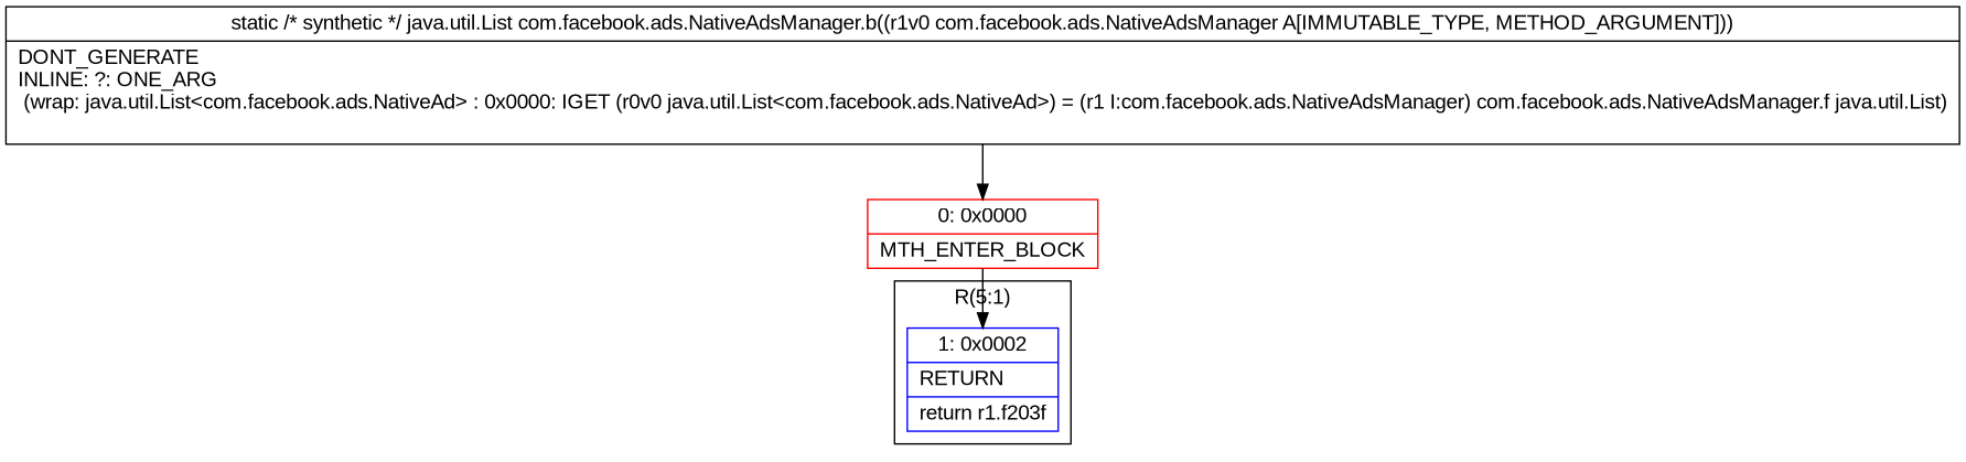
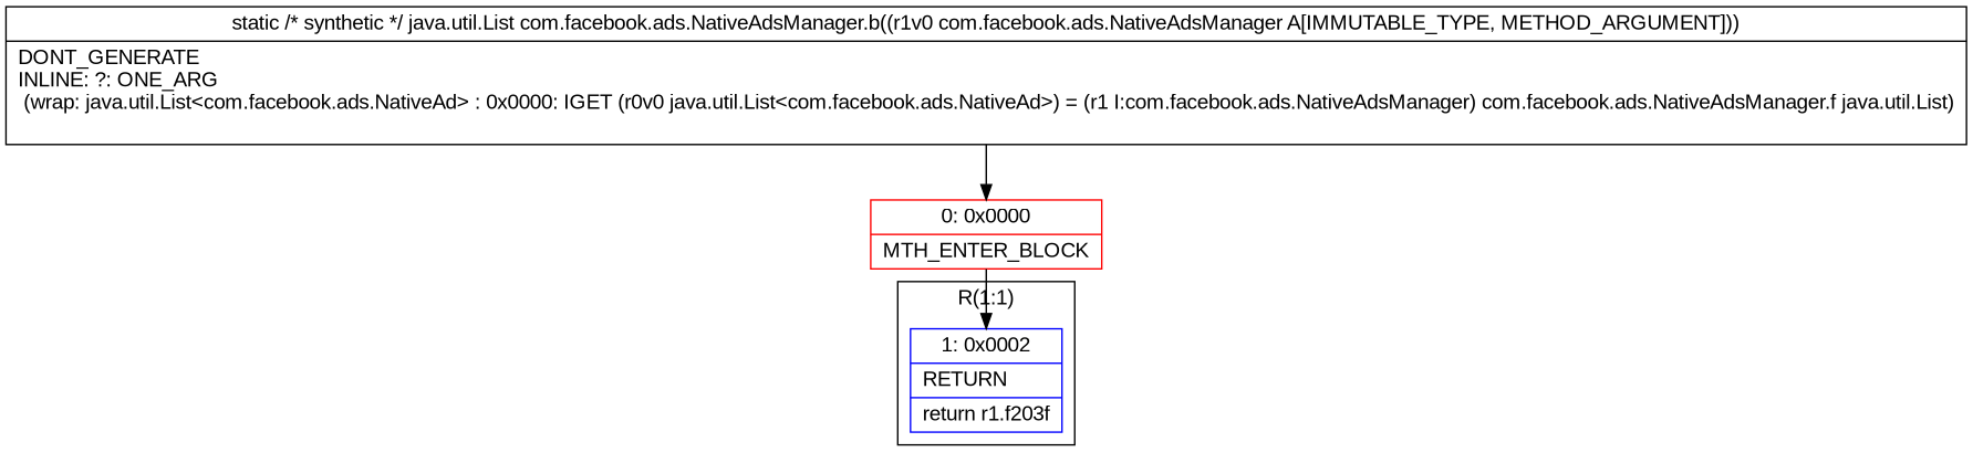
  digraph {
    fontname="Liberation Sans"
    node [shape=record fontname="Liberation Sans"]
    edge [fontname="Liberation Sans"]
    n1 [color=blue label="{1\:\ 0x0002|RETURN\l|return r1.f203f\l}"]
    n2 [color=red label="{0\:\ 0x0000|MTH_ENTER_BLOCK\l}"]
    n3 [label="{static \/* synthetic *\/ java.util.List com.facebook.ads.NativeAdsManager.b((r1v0 com.facebook.ads.NativeAdsManager A[IMMUTABLE_TYPE, METHOD_ARGUMENT]))  | DONT_GENERATE\lINLINE: ?: ONE_ARG  \l  (wrap: java.util.List\<com.facebook.ads.NativeAd\> : 0x0000: IGET  (r0v0 java.util.List\<com.facebook.ads.NativeAd\>) = (r1 I:com.facebook.ads.NativeAdsManager) com.facebook.ads.NativeAdsManager.f java.util.List)\l\l}"]
    subgraph cluster_1 {
-     label="R(5:1)"
+     label="R(1:1)"
      n1
    }
    n2 -> n1
    n3 -> n2
  }
